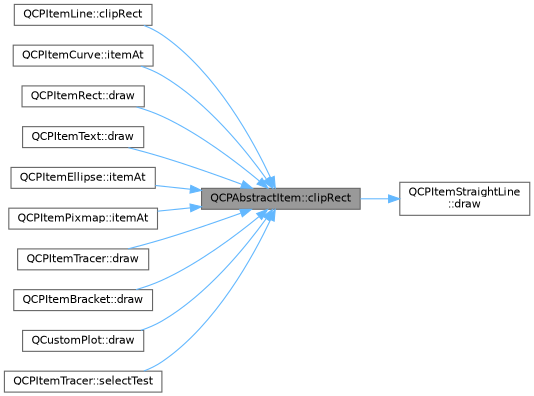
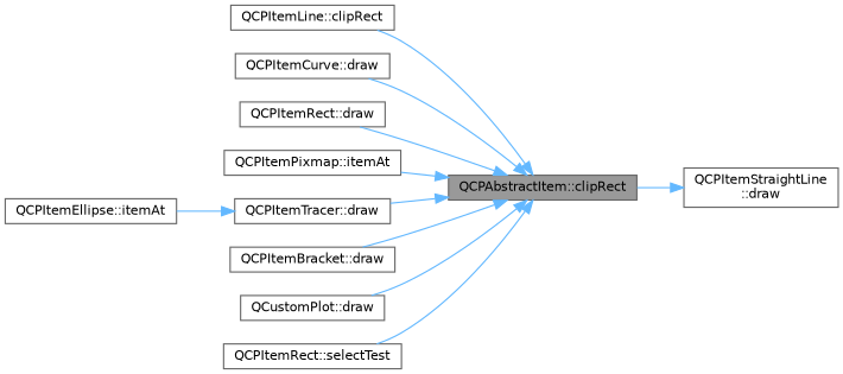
  digraph {
    rankdir=RL
    node [color=grey40 fillcolor=white fontname=Helvetica fontsize=10 shape=box style=filled]
    edge [color=steelblue1 dir=back fontname=Helvetica fontsize=10 labelfontname=Helvetica labelfontsize=10 style=solid]
    n1 [color=gray40 fillcolor=grey60 fontcolor=black height=0.2 label="QCPAbstractItem::clipRect" width=0.4]
    n2 [height=0.2 label="QCPItemLine::clipRect" width=0.4]
-   n3 [height=0.2 label="QCPItemCurve::itemAt" width=0.4]
+   n3 [height=0.2 label="QCPItemCurve::draw" width=0.4]
    n4 [height=0.2 label="QCPItemRect::draw" width=0.4]
-   n5 [height=0.2 label="QCPItemText::draw" width=0.4]
    n6 [height=0.2 label="QCPItemEllipse::itemAt" width=0.4]
    n7 [height=0.2 label="QCPItemPixmap::itemAt" width=0.4]
    n8 [height=0.2 label="QCPItemTracer::draw" width=0.4]
    n9 [height=0.2 label="QCPItemBracket::draw" width=0.4]
    n10 [height=0.2 label="QCustomPlot::draw" width=0.4]
-   n11 [height=0.2 label="QCPItemTracer::selectTest" width=0.4]
+   n11 [height=0.2 label="QCPItemRect::selectTest" width=0.4]
    n12 [height=0.2 label="QCPItemStraightLine\l::draw" width=0.4]
    n1 -> n2
    n1 -> n3
    n1 -> n4
-   n1 -> n5
-   n1 -> n6
+   n8 -> n6
    n1 -> n7
    n1 -> n8
    n1 -> n9
    n1 -> n10
    n1 -> n11
    n12 -> n1
  }
